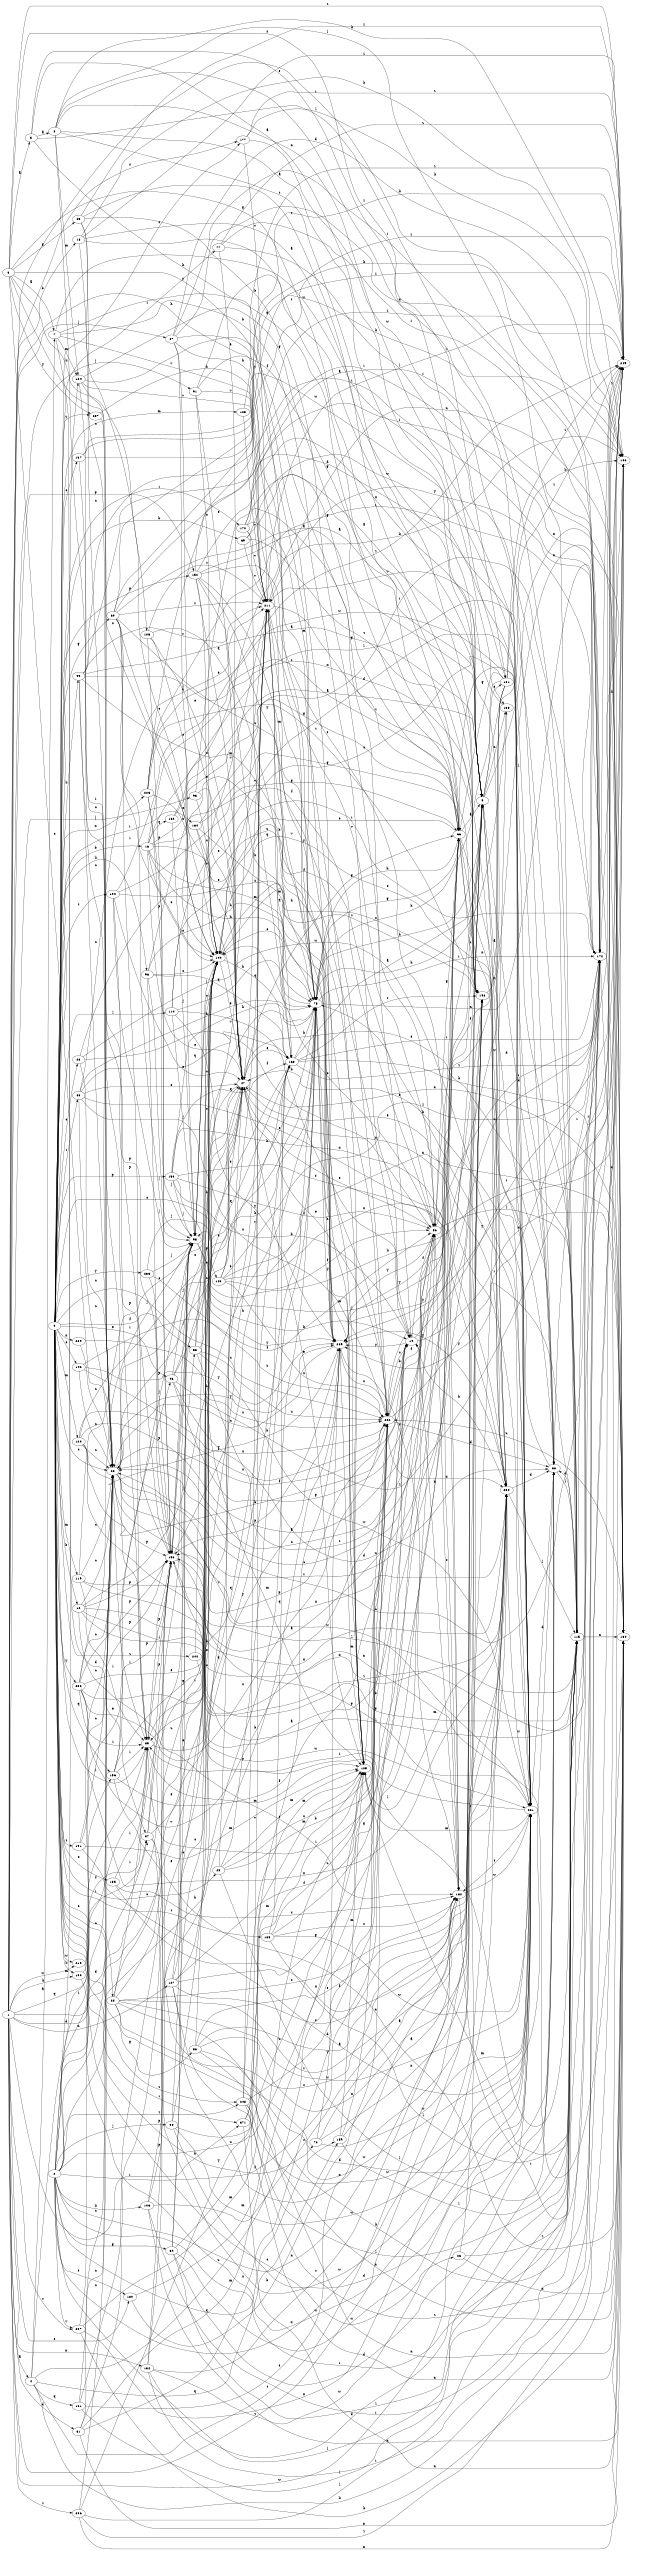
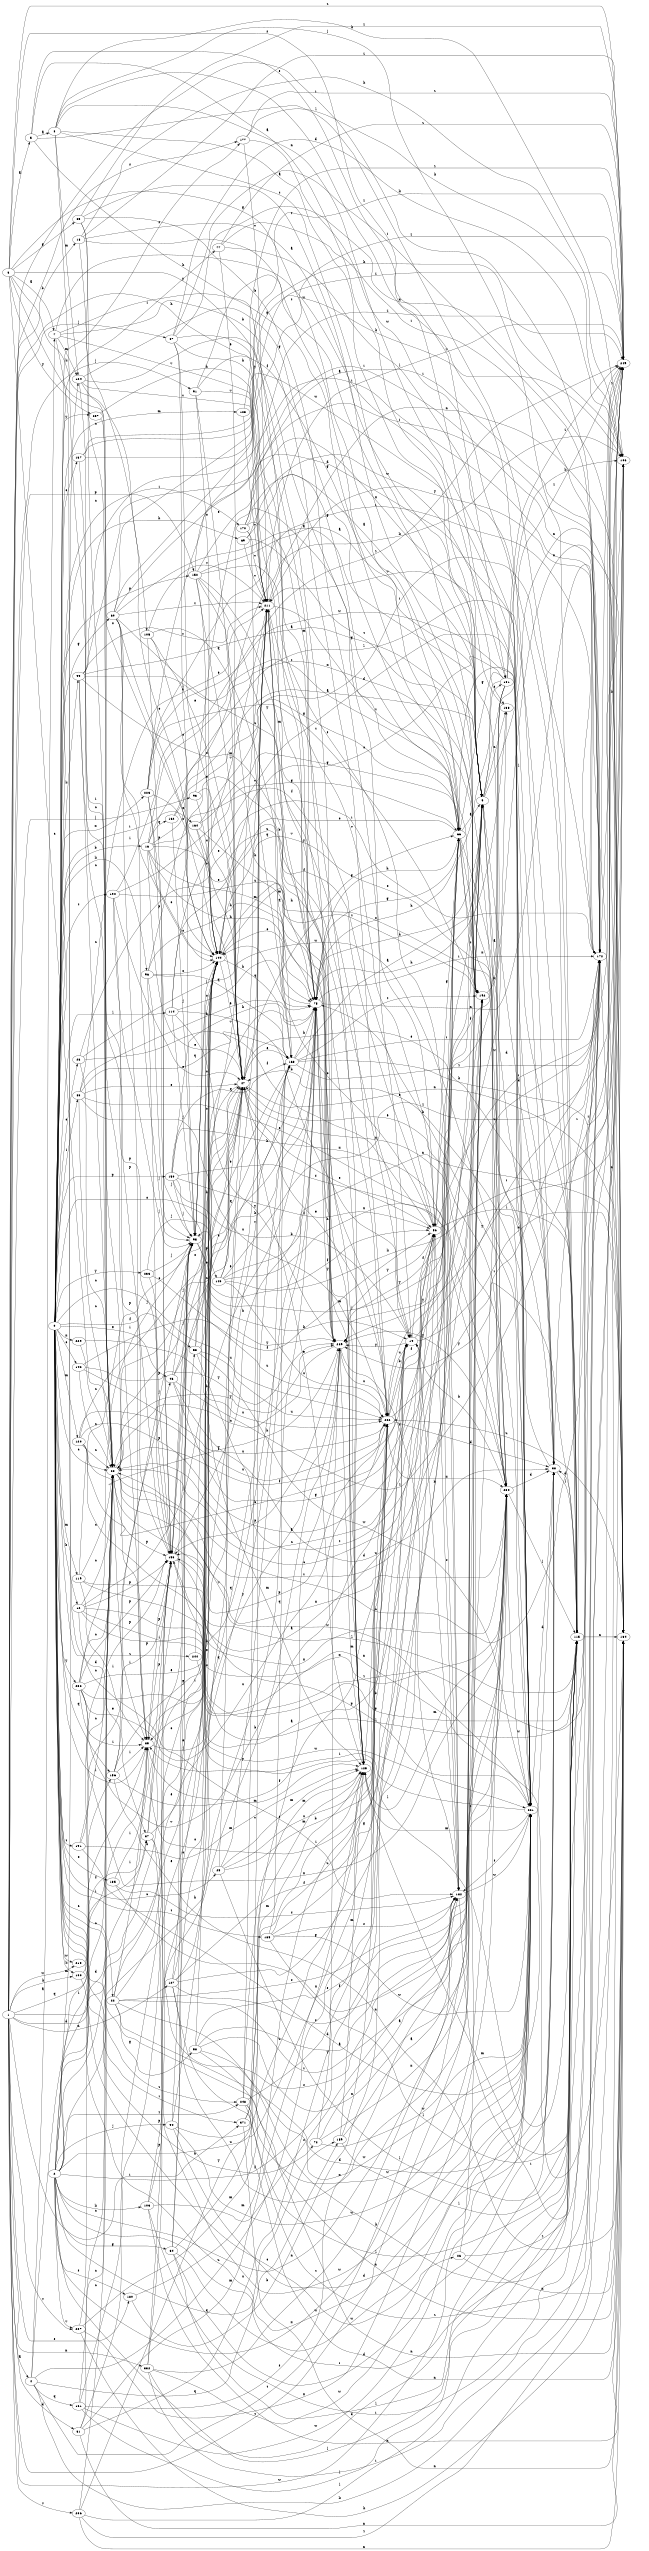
  strict digraph {
    rankdir=LR
    0
    12
    16
    22
    23
    25
    26
    28
    46
    53
    58
    60
    69
    72
    77
    83
    85
    96
    99
    100
    114
    119
    120
    123
    135
    137
    140
    142
    150
    152
    156
    164
    170
    n34 [label=371]
    177
    185
    190
    191
    202
    213
    223
    229
    232
    233
    237
    244
    248
    75
    221
    249
    9
    153
    182
    56
    115
    144
    230
    66
    47
    125
    162
    192
    106
    38
    134
    172
    19
    239
    95
    163
    211
    1
    4
    18
    31
    37
    87
    91
    93
    127
-   132
+   132 [label=332]
    180
    206
    207
    159
    7
    161
    2
    64
    94
    103
    124
    133
    3
    5
    65
    105
    181
    8
    0 -> 12 [label=b]
    0 -> 16 [label=b]
    0 -> 22 [label=c]
    0 -> 23 [label=c]
    0 -> 25 [label=c]
    0 -> 26 [label=c]
    0 -> 28 [label=c]
    0 -> 46 [label=e]
    0 -> 53 [label=f]
    0 -> 58 [label=g]
    0 -> 60 [label=g]
    0 -> 69 [label=h]
    0 -> 72 [label=h]
    0 -> 77 [label=i]
    0 -> 83 [label=i]
    0 -> 85 [label=i]
    0 -> 96 [label=k]
    0 -> 99 [label=k]
    0 -> 100 [label=k]
    0 -> 114 [label=l]
    0 -> 119 [label=m]
    0 -> 120 [label=m]
    0 -> 123 [label=m]
    0 -> 135 [label=o]
    0 -> 137 [label=o]
    0 -> 140 [label=o]
    0 -> 142 [label=o]
    0 -> 150 [label=p]
    0 -> 152 [label=p]
    0 -> 156 [label=q]
    0 -> 164 [label=r]
    0 -> 170 [label=r]
    0 -> n34 [label=r]
    0 -> 177 [label=s]
    0 -> 185 [label=t]
    0 -> 190 [label=t]
    0 -> 191 [label=t]
    0 -> 202 [label=u]
    0 -> 213 [label=w]
    0 -> 223 [label=x]
    0 -> 229 [label=x]
    0 -> 232 [label=y]
    0 -> 233 [label=y]
    0 -> 237 [label=y]
    0 -> 244 [label=z]
    0 -> 248 [label=z]
    12 -> 28 [label=c]
    12 -> 75 [label=h]
    12 -> 221 [label=w]
    12 -> 249 [label=z]
    12 -> 9 [label=a]
    12 -> 153 [label=p]
    12 -> 182 [label=s]
    16 -> 202 [label=u]
    16 -> 75 [label=h]
    16 -> 56 [label=f]
    16 -> 115 [label=l]
    16 -> 144 [label=o]
    16 -> 230 [label=x]
    16 -> 66 [label=g]
    16 -> 47 [label=e]
    16 -> 125 [label=m]
    16 -> 162 [label=q]
    22 -> 85 [label=i]
-   22 -> 221 [label=w]
+   161 -> 221 [label=w]
    22 -> 182 [label=s]
-   22 -> 144 [label=u]
+   22 -> 144 [label=o]
    22 -> 47 [label=e]
    22 -> 192 [label=t]
    22 -> 106 [label=k]
    22 -> 38 [label=d]
    22 -> 134 [label=n]
    23 -> 28 [label=c]
    23 -> 221 [label=w]
    23 -> 56 [label=f]
    23 -> 172 [label=r]
    25 -> 202 [label=u]
    25 -> 75 [label=h]
    25 -> 115 [label=l]
    25 -> 47 [label=e]
    25 -> 125 [label=m]
    25 -> 19 [label=b]
    26 -> 249 [label=z]
    26 -> 192 [label=t]
    26 -> 134 [label=n]
    28 -> 85 [label=i]
    28 -> 221 [label=w]
    28 -> 153 [label=p]
    28 -> 56 [label=f]
    28 -> 115 [label=l]
    28 -> 230 [label=x]
    28 -> 192 [label=t]
    28 -> 239 [label=y]
    46 -> 249 [label=z]
    46 -> 144 [label=o]
    46 -> 66 [label=g]
    46 -> 38 [label=d]
    46 -> 95 [label=j]
    46 -> 163 [label=q]
    53 -> 202 [label=u]
    53 -> 75 [label=h]
    53 -> 221 [label=w]
    53 -> 144 [label=o]
    53 -> 192 [label=t]
    53 -> 211 [label=v]
    58 -> 221 [label=w]
    58 -> 9 [label=a]
    58 -> 182 [label=s]
    58 -> 144 [label=o]
    58 -> 230 [label=x]
    58 -> 134 [label=n]
    60 -> 85 [label=i]
    60 -> 202 [label=u]
    60 -> 249 [label=z]
    60 -> 9 [label=a]
    60 -> 144 [label=o]
    60 -> 47 [label=e]
    60 -> 106 [label=k]
    60 -> 172 [label=r]
    60 -> 95 [label=j]
    60 -> 211 [label=v]
    69 -> 221 [label=w]
    69 -> 9 [label=a]
    69 -> 192 [label=t]
    69 -> 211 [label=v]
    72 -> 221 [label=w]
    72 -> 9 [label=a]
    72 -> 230 [label=x]
    72 -> 239 [label=y]
    77 -> 249 [label=z]
    77 -> 115 [label=l]
    77 -> 47 [label=e]
    77 -> 172 [label=r]
    83 -> 28 [label=c]
    83 -> 202 [label=u]
    83 -> 75 [label=h]
    83 -> 182 [label=s]
    83 -> 47 [label=e]
    83 -> 163 [label=q]
    83 -> 211 [label=v]
    85 -> 153 [label=p]
    85 -> 125 [label=m]
    85 -> 239 [label=y]
    96 -> 75 [label=h]
    96 -> 153 [label=p]
    96 -> 144 [label=o]
    96 -> 19 [label=b]
    96 -> 95 [label=j]
    96 -> 163 [label=q]
    99 -> 28 [label=c]
    99 -> 9 [label=a]
    99 -> 153 [label=p]
    99 -> 125 [label=m]
    99 -> 192 [label=t]
    99 -> 38 [label=d]
    99 -> 172 [label=r]
    99 -> 211 [label=v]
    100 -> 28 [label=c]
    100 -> 221 [label=w]
    114 -> 75 [label=h]
    114 -> 56 [label=f]
    114 -> 38 [label=d]
    114 -> 19 [label=b]
    114 -> 239 [label=y]
    114 -> 95 [label=j]
    119 -> 28 [label=c]
    119 -> 85 [label=i]
    119 -> 9 [label=a]
    119 -> 144 [label=o]
    119 -> 134 [label=n]
    120 -> 28 [label=c]
    120 -> 202 [label=u]
    120 -> 75 [label=h]
    120 -> 9 [label=a]
    120 -> 230 [label=x]
    120 -> 19 [label=b]
    120 -> 239 [label=y]
    123 -> 249 [label=z]
    123 -> 211 [label=v]
    135 -> 85 [label=i]
    135 -> 182 [label=s]
    135 -> 230 [label=x]
    137 -> 28 [label=c]
    137 -> 221 [label=w]
    137 -> 249 [label=z]
    137 -> 106 [label=k]
    140 -> 202 [label=u]
    140 -> 75 [label=h]
    140 -> 249 [label=z]
    140 -> 56 [label=f]
    140 -> 230 [label=x]
    140 -> 47 [label=e]
    140 -> 134 [label=n]
    142 -> 28 [label=c]
    142 -> 202 [label=u]
    142 -> 56 [label=f]
    142 -> 239 [label=y]
    150 -> 75 [label=h]
    150 -> 182 [label=s]
    150 -> 56 [label=f]
    150 -> 230 [label=x]
    150 -> 125 [label=m]
    150 -> 19 [label=b]
    150 -> 95 [label=j]
    150 -> 163 [label=q]
    152 -> 75 [label=h]
    152 -> 249 [label=z]
    152 -> 9 [label=a]
    152 -> 182 [label=s]
    152 -> 144 [label=o]
    152 -> 47 [label=e]
    152 -> 125 [label=m]
    152 -> 172 [label=r]
    152 -> 239 [label=y]
    156 -> 85 [label=i]
    156 -> 153 [label=p]
    156 -> 56 [label=f]
    156 -> 47 [label=e]
    156 -> 134 [label=n]
    156 -> 95 [label=j]
    164 -> 144 [label=o]
    164 -> 66 [label=g]
    164 -> 47 [label=e]
    164 -> 125 [label=m]
    164 -> 172 [label=r]
    170 -> 230 [label=x]
    170 -> 66 [label=g]
    170 -> 125 [label=m]
    170 -> 172 [label=r]
    170 -> 163 [label=q]
    170 -> 211 [label=v]
    n34 -> 125 [label=m]
    n34 -> 134 [label=n]
    n34 -> 211 [label=v]
    177 -> 221 [label=w]
    177 -> 249 [label=z]
    177 -> 106 [label=k]
    177 -> 211 [label=v]
    185 -> 202 [label=u]
    185 -> 221 [label=w]
    185 -> 182 [label=s]
    185 -> 115 [label=l]
    185 -> 66 [label=g]
    185 -> 163 [label=q]
    190 -> 85 [label=i]
    190 -> 202 [label=u]
    190 -> 249 [label=z]
    190 -> 66 [label=g]
    190 -> 47 [label=e]
    190 -> 95 [label=j]
    191 -> 28 [label=c]
    191 -> 153 [label=p]
    191 -> 125 [label=m]
    191 -> 38 [label=d]
    202 -> 153 [label=p]
    202 -> 56 [label=f]
    202 -> 230 [label=x]
    202 -> 47 [label=e]
    202 -> 38 [label=d]
    202 -> 172 [label=r]
    202 -> 19 [label=b]
    223 -> 221 [label=w]
    223 -> 249 [label=z]
    223 -> 153 [label=p]
    223 -> 144 [label=o]
    223 -> 192 [label=t]
    223 -> 172 [label=r]
    223 -> 95 [label=j]
    229 -> 28 [label=c]
    229 -> 202 [label=u]
    232 -> 28 [label=c]
    232 -> 85 [label=i]
    232 -> 202 [label=u]
    232 -> 75 [label=h]
    232 -> 153 [label=p]
    232 -> 230 [label=x]
    232 -> 47 [label=e]
    232 -> 19 [label=b]
    232 -> 95 [label=j]
    233 -> 202 [label=u]
    233 -> 153 [label=p]
    233 -> 106 [label=k]
    233 -> 95 [label=j]
    237 -> 75 [label=h]
    237 -> 153 [label=p]
    244 -> 115 [label=l]
    244 -> 144 [label=o]
    248 -> 221 [label=w]
    248 -> 249 [label=z]
    248 -> 56 [label=f]
    248 -> 125 [label=m]
    248 -> 134 [label=n]
    248 -> 211 [label=v]
    75 -> 28 [label=c]
    75 -> 144 [label=o]
    75 -> 66 [label=g]
    75 -> 125 [label=m]
    75 -> 134 [label=n]
    75 -> 172 [label=r]
    75 -> 239 [label=y]
    75 -> 211 [label=v]
    221 -> 85 [label=i]
    221 -> 75 [label=h]
    221 -> 153 [label=p]
    221 -> 182 [label=s]
    221 -> 144 [label=o]
    221 -> 47 [label=e]
    221 -> 125 [label=m]
    221 -> 38 [label=d]
    249 -> 28 [label=c]
    249 -> 211 [label=v]
    9 -> 28 [label=c]
    9 -> 75 [label=h]
    9 -> 249 [label=z]
    9 -> 230 [label=x]
    9 -> 38 [label=d]
    9 -> 134 [label=n]
    9 -> 133 [label=n]
    9 -> 181 [label=s]
    153 -> 85 [label=i]
    153 -> 75 [label=h]
    153 -> 115 [label=l]
    153 -> 230 [label=x]
    153 -> 47 [label=e]
    153 -> 95 [label=j]
    182 -> 221 [label=w]
    182 -> 172 [label=r]
    182 -> 19 [label=b]
    56 -> 182 [label=s]
    56 -> 115 [label=l]
    56 -> 144 [label=o]
    56 -> 66 [label=g]
    56 -> 47 [label=e]
    56 -> 172 [label=r]
    56 -> 239 [label=y]
    56 -> 211 [label=v]
    115 -> 153 [label=p]
    115 -> 47 [label=e]
    115 -> 38 [label=d]
    115 -> 134 [label=n]
    115 -> 172 [label=r]
    115 -> 239 [label=y]
    144 -> 47 [label=e]
    144 -> 192 [label=t]
    144 -> 95 [label=j]
    144 -> 163 [label=q]
    230 -> 221 [label=w]
    230 -> 9 [label=a]
    230 -> 115 [label=l]
    230 -> 125 [label=m]
    230 -> 38 [label=d]
    230 -> 19 [label=b]
    230 -> 239 [label=y]
    66 -> 28 [label=c]
    66 -> 75 [label=h]
    66 -> 221 [label=w]
    66 -> 9 [label=a]
    66 -> 115 [label=l]
    66 -> 144 [label=o]
    66 -> 230 [label=x]
    66 -> 192 [label=t]
    66 -> 38 [label=d]
    66 -> 239 [label=y]
    47 -> 85 [label=i]
    47 -> 153 [label=p]
    47 -> 230 [label=x]
    47 -> 66 [label=g]
    47 -> 134 [label=n]
    47 -> 211 [label=v]
    125 -> 202 [label=u]
    125 -> 47 [label=e]
    162 -> 9 [label=a]
    162 -> 106 [label=k]
    162 -> 95 [label=j]
    192 -> 85 [label=i]
    192 -> 134 [label=n]
    106 -> 239 [label=y]
    38 -> 115 [label=l]
    38 -> 144 [label=o]
    38 -> 47 [label=e]
    38 -> 172 [label=r]
    134 -> 202 [label=u]
    172 -> 202 [label=u]
    172 -> 249 [label=z]
    172 -> 125 [label=m]
    172 -> 106 [label=k]
    172 -> 134 [label=n]
    172 -> 211 [label=y]
    19 -> 202 [label=u]
    19 -> 56 [label=f]
    19 -> 134 [label=n]
    19 -> 172 [label=r]
    19 -> 239 [label=y]
    239 -> 28 [label=c]
    239 -> 202 [label=u]
    239 -> 75 [label=h]
    239 -> 153 [label=p]
    239 -> 182 [label=s]
    239 -> 125 [label=m]
    95 -> 144 [label=o]
    95 -> 19 [label=b]
    95 -> 239 [label=y]
    95 -> 211 [label=v]
    163 -> 28 [label=c]
    163 -> 85 [label=i]
    163 -> 75 [label=h]
    163 -> 249 [label=z]
    163 -> 9 [label=a]
    163 -> 47 [label=e]
    163 -> 192 [label=t]
    163 -> 106 [label=k]
    163 -> 172 [label=r]
    211 -> 75 [label=h]
    211 -> 192 [label=t]
    211 -> 134 [label=n]
    211 -> 239 [label=y]
    211 -> 163 [label=q]
    1 -> 53 [label=f]
    1 -> 100 [label=k]
    1 -> 152 [label=p]
    1 -> 156 [label=q]
    1 -> n34 [label=r]
    1 -> 177 [label=s]
    1 -> 213 [label=w]
    1 -> 75 [label=h]
    1 -> 221 [label=w]
    1 -> 192 [label=t]
    1 -> 172 [label=r]
    1 -> 4 [label=a]
    1 -> 18 [label=b]
    1 -> 31 [label=d]
    1 -> 37 [label=d]
    1 -> 87 [label=j]
    1 -> 91 [label=j]
    1 -> 93 [label=j]
    1 -> 127 [label=n]
    1 -> 132 [label=n]
    1 -> 180 [label=s]
    1 -> 206 [label=v]
    1 -> 207 [label=v]
    4 -> 85 [label=i]
    4 -> 202 [label=u]
    4 -> 192 [label=t]
    4 -> 106 [label=k]
    4 -> 159 [label=q]
    4 -> 7 [label=a]
    4 -> 161 [label=q]
    18 -> 28 [label=c]
    18 -> 249 [label=z]
    18 -> 9 [label=a]
    18 -> 192 [label=t]
    18 -> 106 [label=k]
    31 -> 28 [label=c]
    31 -> 202 [label=u]
    31 -> 47 [label=e]
    31 -> 125 [label=m]
    31 -> 134 [label=n]
    37 -> 221 [label=w]
    37 -> 153 [label=p]
    37 -> 182 [label=s]
    37 -> 95 [label=j]
    37 -> 163 [label=q]
    87 -> 75 [label=h]
    87 -> 47 [label=e]
    87 -> 106 [label=k]
    87 -> 134 [label=n]
    87 -> 172 [label=r]
    87 -> 239 [label=y]
    87 -> 95 [label=j]
    91 -> 9 [label=a]
    91 -> 144 [label=o]
    91 -> 66 [label=g]
    91 -> 47 [label=e]
    91 -> 211 [label=v]
    93 -> 144 [label=o]
    93 -> 66 [label=g]
    93 -> 47 [label=e]
    127 -> 182 [label=s]
    127 -> 56 [label=f]
    127 -> 115 [label=l]
    127 -> 230 [label=x]
    127 -> 66 [label=g]
    127 -> 47 [label=e]
    127 -> 95 [label=j]
    127 -> 163 [label=q]
    132 -> 221 [label=w]
    132 -> 153 [label=p]
    132 -> 144 [label=o]
    132 -> 192 [label=t]
    132 -> 38 [label=d]
    132 -> 172 [label=r]
    180 -> 125 [label=m]
    180 -> 19 [label=b]
    206 -> 28 [label=c]
    206 -> 249 [label=z]
    206 -> 115 [label=l]
    206 -> 134 [label=n]
    206 -> 239 [label=y]
    207 -> 28 [label=c]
    207 -> 230 [label=x]
    207 -> 125 [label=m]
    207 -> 106 [label=k]
    159 -> 9 [label=a]
    159 -> 115 [label=l]
    159 -> 125 [label=m]
    159 -> 19 [label=b]
    7 -> 221 [label=w]
    7 -> 66 [label=g]
    7 -> 19 [label=b]
    7 -> 211 [label=v]
    7 -> 37 [label=d]
    7 -> 124 [label=m]
    161 -> 28 [label=c]
    161 -> 182 [label=s]
    161 -> 115 [label=l]
    161 -> 47 [label=e]
    2 -> 46 [label=e]
    2 -> 85 [label=i]
    2 -> 202 [label=u]
    2 -> 248 [label=z]
    2 -> 75 [label=h]
    2 -> 56 [label=f]
    2 -> 115 [label=l]
    2 -> 144 [label=o]
    2 -> 230 [label=x]
    2 -> 172 [label=r]
    2 -> 211 [label=v]
    2 -> 37 [label=d]
    2 -> 180 [label=s]
    2 -> 207 [label=v]
    2 -> 159 [label=q]
    2 -> 64 [label=g]
    2 -> 94 [label=j]
    2 -> 103 [label=k]
    2 -> 124 [label=m]
    2 -> 133 [label=n]
    64 -> 221 [label=w]
    64 -> 115 [label=l]
    64 -> 144 [label=o]
    64 -> 125 [label=m]
    64 -> 38 [label=d]
    64 -> 95 [label=j]
    94 -> 202 [label=u]
    94 -> 221 [label=w]
    94 -> 38 [label=d]
    94 -> 95 [label=j]
    94 -> 211 [label=v]
    103 -> 153 [label=p]
    103 -> 182 [label=s]
    103 -> 134 [label=n]
    103 -> 172 [label=r]
    103 -> 239 [label=y]
    124 -> 28 [label=c]
    124 -> 153 [label=p]
    124 -> 56 [label=f]
    124 -> 66 [label=g]
    124 -> 211 [label=v]
    133 -> 75 [label=h]
    133 -> 211 [label=v]
    3 -> 28 [label=c]
    3 -> 237 [label=y]
    3 -> 249 [label=z]
    3 -> 144 [label=o]
    3 -> 66 [label=g]
    3 -> 239 [label=y]
    3 -> 7 [label=a]
    3 -> 5 [label=a]
    3 -> 65 [label=g]
    3 -> 105 [label=k]
    3 -> 181 [label=s]
    5 -> 75 [label=h]
    5 -> 9 [label=a]
    5 -> 115 [label=l]
    5 -> 181 [label=s]
    5 -> 8 [label=a]
    65 -> 28 [label=c]
    65 -> 249 [label=z]
    65 -> 144 [label=o]
    65 -> 192 [label=t]
    65 -> 19 [label=b]
    105 -> 153 [label=p]
    105 -> 144 [label=o]
    105 -> 47 [label=e]
    105 -> 163 [label=q]
    105 -> 211 [label=v]
    181 -> 75 [label=h]
    181 -> 249 [label=z]
    181 -> 56 [label=f]
    181 -> 144 [label=o]
    181 -> 66 [label=g]
    181 -> 106 [label=k]
    181 -> 239 [label=y]
    181 -> 95 [label=j]
    8 -> 85 [label=i]
    8 -> 9 [label=a]
    8 -> 115 [label=l]
    8 -> 192 [label=t]
    8 -> 106 [label=k]
    8 -> 38 [label=d]
    8 -> 124 [label=m]
    8 -> 133 [label=n]
  }
